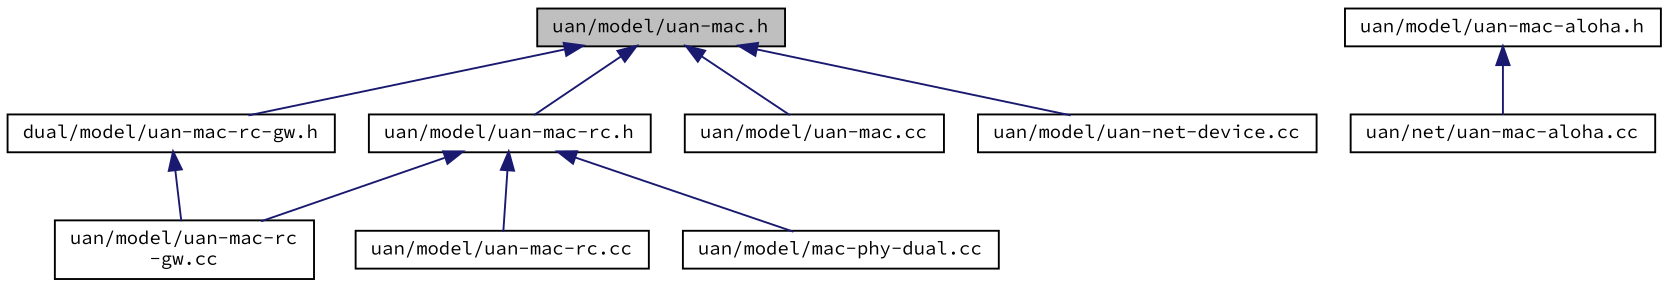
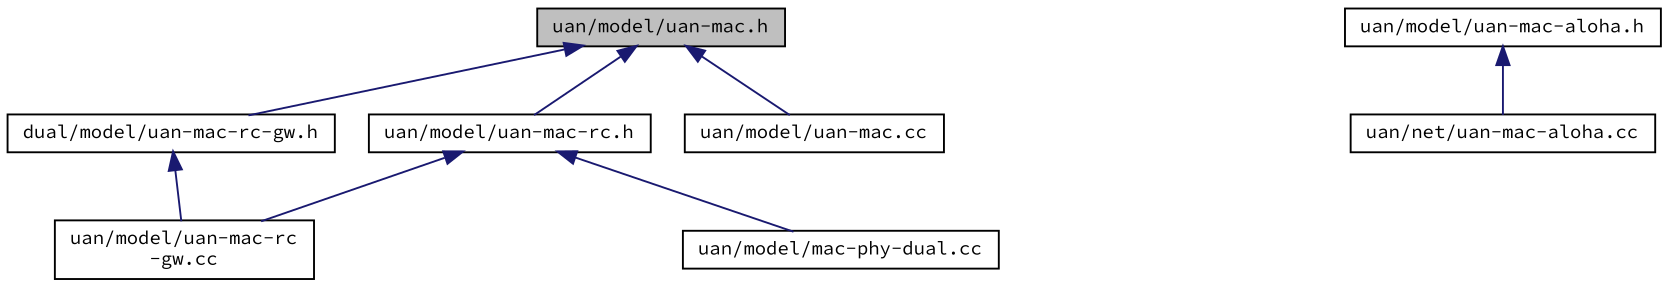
  digraph {
    fontname="Source Code Pro"
    node [color=black fillcolor=white fontname="Source Code Pro" fontsize=10 shape=record style=filled]
    edge [color=midnightblue dir=back fontname="Source Code Pro" fontsize=10 labelfontname=Helvetica labelfontsize=10 style=solid]
    n1 [fillcolor=grey75 fontcolor=black height=0.2 label="uan/model/uan-mac.h" width=0.4]
    n2 [height=0.2 label="dual/model/uan-mac-rc-gw.h" width=0.4]
    n3 [height=0.2 label="uan/model/uan-mac-rc.h" width=0.4]
    n4 [height=0.2 label="uan/model/uan-mac.cc" width=0.4]
-   n5 [height=0.2 label="uan/model/uan-net-device.cc" width=0.4]
    n6 [height=0.2 label="uan/model/uan-mac-aloha.h" width=0.4]
    n7 [height=0.2 label="uan/net/uan-mac-aloha.cc" width=0.4]
    n8 [height=0.2 label="uan/model/uan-mac-rc\l-gw.cc" width=0.4]
-   n9 [height=0.2 label="uan/model/uan-mac-rc.cc" width=0.4]
    n10 [height=0.2 label="uan/model/mac-phy-dual.cc" width=0.4]
    n1 -> n2
    n1 -> n3
    n1 -> n4
-   n1 -> n5
    n2 -> n8
    n3 -> n8
-   n3 -> n9
    n3 -> n10
    n6 -> n7
  }
